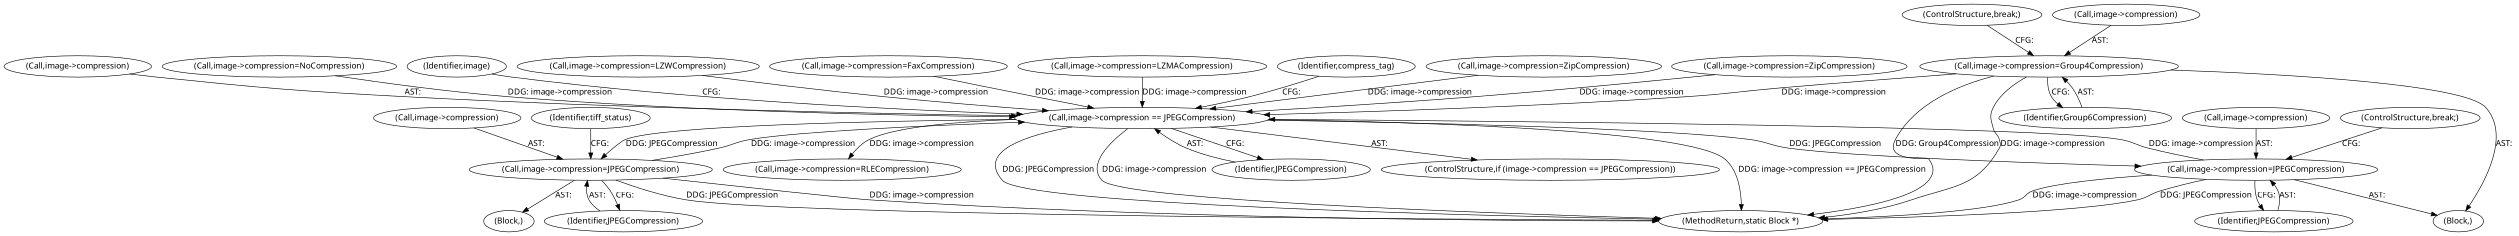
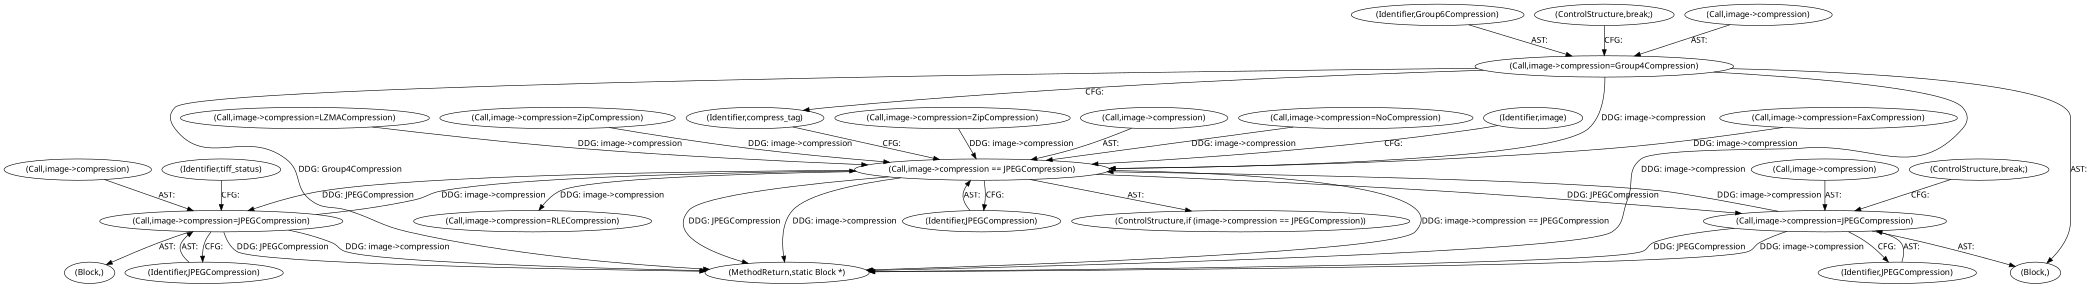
  digraph {
    fontname="Noto Sans"
    node [fontname="Noto Sans"]
    edge [fontname="Noto Sans"]
    n1 [label="(Call,image->compression=Group4Compression)"]
    n2 [label="(Call,image->compression == JPEGCompression)"]
    n3 [label="(Identifier,Group6Compression)"]
    n4 [label="(MethodReturn,static Block *)"]
    n5 [label="(Block,)"]
    n6 [label="(Call,image->compression=JPEGCompression)"]
    n7 [label="(Call,image->compression=JPEGCompression)"]
    n8 [label="(Identifier,JPEGCompression)"]
    n9 [label="(ControlStructure,if (image->compression == JPEGCompression))"]
    n10 [label="(Call,image->compression=RLECompression)"]
    n11 [label="(Identifier,JPEGCompression)"]
    n12 [label="(Block,)"]
    n13 [label="(Identifier,JPEGCompression)"]
-   n14 [label="(Call,image->compression=LZWCompression)"]
    n15 [label="(Call,image->compression=FaxCompression)"]
    n16 [label="(Call,image->compression)"]
    n17 [label="(Call,image->compression=LZMACompression)"]
    n18 [label="(Call,image->compression)"]
    n19 [label="(Identifier,compress_tag)"]
    n20 [label="(Call,image->compression=ZipCompression)"]
    n21 [label="(Call,image->compression=ZipCompression)"]
    n22 [label="(ControlStructure,break;)"]
    n23 [label="(Call,image->compression)"]
    n24 [label="(Call,image->compression)"]
    n25 [label="(Call,image->compression=NoCompression)"]
    n26 [label="(ControlStructure,break;)"]
    n27 [label="(Identifier,image)"]
    n28 [label="(Identifier,tiff_status)"]
    n1 -> n2 [label="DDG: image->compression"]
-   n1 -> n3 [label="CFG: "]
+   n1 -> n19 [label="CFG: "]
    n1 -> n4 [label="DDG: Group4Compression"]
    n1 -> n4 [label="DDG: image->compression"]
    n1 -> n5 [label="AST: "]
    n2 -> n4 [label="DDG: image->compression"]
    n2 -> n4 [label="DDG: image->compression == JPEGCompression"]
    n2 -> n4 [label="DDG: JPEGCompression"]
    n2 -> n6 [label="DDG: JPEGCompression"]
    n2 -> n7 [label="DDG: JPEGCompression"]
    n2 -> n8 [label="CFG: "]
    n2 -> n9 [label="AST: "]
    n2 -> n10 [label="DDG: image->compression"]
    n3 -> n1 [label="AST: "]
    n6 -> n2 [label="DDG: image->compression"]
    n6 -> n4 [label="DDG: image->compression"]
    n6 -> n4 [label="DDG: JPEGCompression"]
    n6 -> n11 [label="CFG: "]
    n6 -> n12 [label="AST: "]
    n7 -> n2 [label="DDG: image->compression"]
    n7 -> n4 [label="DDG: image->compression"]
    n7 -> n4 [label="DDG: JPEGCompression"]
    n7 -> n5 [label="AST: "]
    n7 -> n13 [label="CFG: "]
    n8 -> n2 [label="AST: "]
    n11 -> n6 [label="AST: "]
    n13 -> n7 [label="AST: "]
-   n14 -> n2 [label="DDG: image->compression"]
    n15 -> n2 [label="DDG: image->compression"]
    n16 -> n6 [label="AST: "]
    n17 -> n2 [label="DDG: image->compression"]
    n18 -> n7 [label="AST: "]
    n19 -> n2 [label="CFG: "]
    n20 -> n2 [label="DDG: image->compression"]
    n21 -> n2 [label="DDG: image->compression"]
    n22 -> n1 [label="CFG: "]
    n23 -> n1 [label="AST: "]
    n24 -> n2 [label="AST: "]
    n25 -> n2 [label="DDG: image->compression"]
    n26 -> n7 [label="CFG: "]
    n27 -> n2 [label="CFG: "]
    n28 -> n6 [label="CFG: "]
  }
